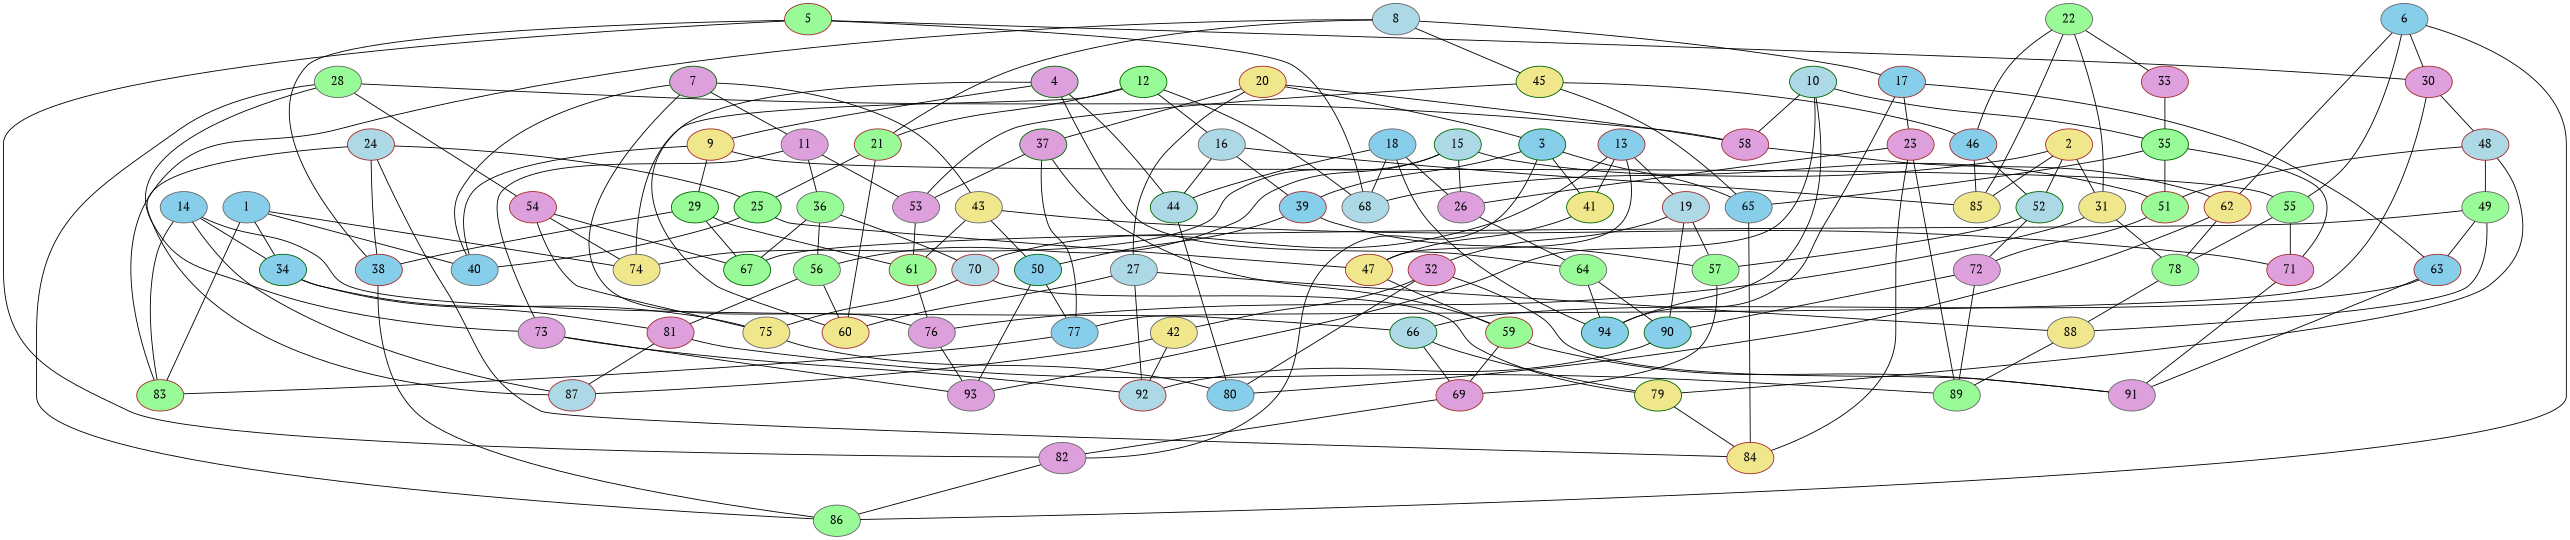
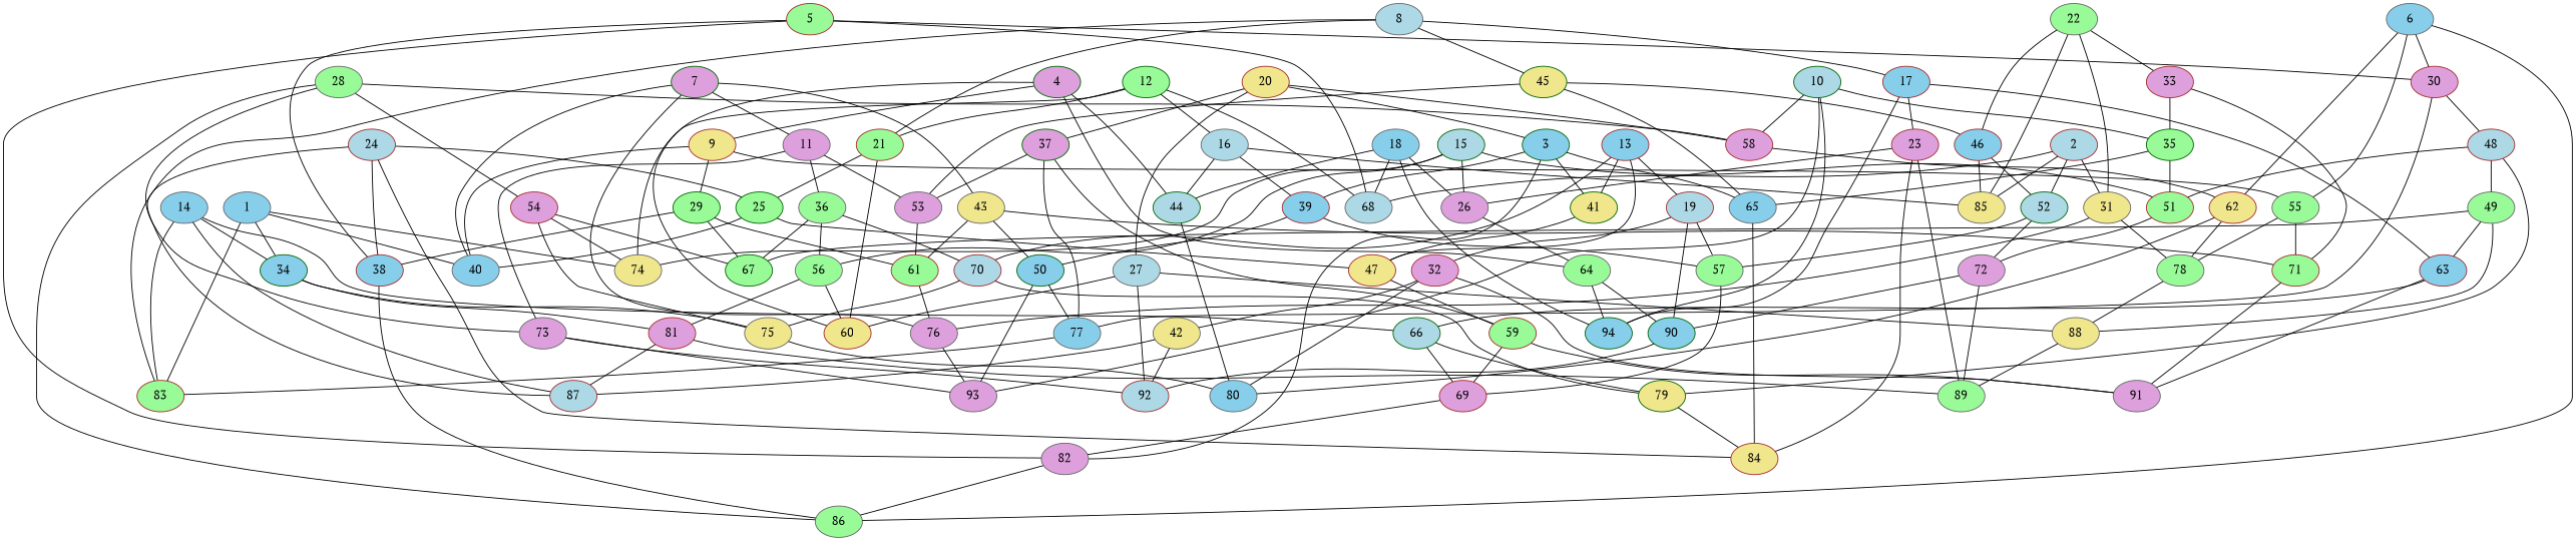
  graph {
    fontname="PT Serif"
    node [color=gray40 fillcolor=palegreen fontname="PT Serif" style=filled]
    edge [fontname="PT Serif"]
    1 [fillcolor=skyblue]
    34 [color=darkgreen fillcolor=skyblue]
    40 [fillcolor=skyblue]
    74 [fillcolor=khaki]
    83 [color=brown]
    75 [fillcolor=khaki]
    81 [color=brown fillcolor=plum]
-   2 [color=brown fillcolor=khaki]
+   2 [color=brown fillcolor=lightblue]
    31 [fillcolor=khaki]
    52 [color=darkgreen fillcolor=lightblue]
    68 [fillcolor=lightblue]
    85 [fillcolor=khaki]
    76 [fillcolor=plum]
    78
    57
    72 [fillcolor=plum]
    3 [color=darkgreen fillcolor=skyblue]
    39 [color=brown fillcolor=skyblue]
    41 [color=darkgreen fillcolor=khaki]
    65 [fillcolor=skyblue]
    82 [fillcolor=plum]
    50 [color=darkgreen fillcolor=skyblue]
    47 [color=brown fillcolor=khaki]
    84 [color=brown fillcolor=khaki]
    86
    4 [color=darkgreen fillcolor=plum]
    9 [color=brown fillcolor=khaki]
    44 [color=darkgreen fillcolor=lightblue]
    60 [color=brown fillcolor=khaki]
    64
    55
    29 [color=darkgreen]
    80 [fillcolor=skyblue]
    94 [color=darkgreen fillcolor=skyblue]
    90 [color=darkgreen fillcolor=skyblue]
    5 [color=brown]
    30 [color=brown fillcolor=plum]
    38 [color=brown fillcolor=skyblue]
    48 [color=brown fillcolor=lightblue]
    77 [fillcolor=skyblue]
    6 [fillcolor=skyblue]
    62 [color=brown fillcolor=khaki]
-   71 [color=brown fillcolor=plum]
+   71 [color=brown]
    7 [color=darkgreen fillcolor=plum]
    11 [fillcolor=plum]
    43 [fillcolor=khaki]
    36
    53 [fillcolor=plum]
    73 [fillcolor=plum]
    61 [color=brown]
    93 [fillcolor=plum]
    8 [fillcolor=lightblue]
    17 [color=brown fillcolor=skyblue]
    21 [color=brown]
    45 [color=darkgreen fillcolor=khaki]
    23 [color=brown fillcolor=plum]
    63 [color=brown fillcolor=skyblue]
    25 [color=darkgreen]
    46 [color=brown fillcolor=skyblue]
    67 [color=darkgreen]
    10 [color=darkgreen fillcolor=lightblue]
    35 [color=darkgreen]
    58 [color=brown fillcolor=plum]
    51 [color=brown]
    70 [color=brown fillcolor=lightblue]
    56
    92 [color=brown fillcolor=lightblue]
    12 [color=darkgreen]
    16 [fillcolor=lightblue]
    13 [color=brown fillcolor=skyblue]
    19 [color=brown fillcolor=lightblue]
    32 [color=brown fillcolor=plum]
    59 [color=brown]
    79 [color=darkgreen fillcolor=khaki]
    14 [fillcolor=skyblue]
    66 [color=darkgreen fillcolor=lightblue]
    87 [color=brown fillcolor=lightblue]
    69 [color=brown fillcolor=plum]
    15 [color=darkgreen fillcolor=lightblue]
    26 [fillcolor=plum]
    89
    91 [fillcolor=plum]
    18 [fillcolor=skyblue]
    42 [fillcolor=khaki]
    20 [color=brown fillcolor=khaki]
    27 [fillcolor=lightblue]
    37 [color=darkgreen fillcolor=plum]
    88 [fillcolor=khaki]
    22
    33 [color=brown fillcolor=plum]
    24 [color=brown fillcolor=lightblue]
    28
    54 [color=brown fillcolor=plum]
    49
    1 -- 34
    1 -- 40
    1 -- 74
    1 -- 83
    34 -- 75
    34 -- 81
    75 -- 80
    81 -- 87
    81 -- 89
    2 -- 31
    2 -- 52
    2 -- 68
    2 -- 85
    31 -- 76
    31 -- 78
    52 -- 57
    52 -- 72
    76 -- 93
    78 -- 88
    57 -- 69
    72 -- 90
    72 -- 89
    3 -- 39
    3 -- 41
    3 -- 65
    3 -- 82
    39 -- 57
    39 -- 50
    41 -- 47
    65 -- 84
    82 -- 86
    50 -- 77
    50 -- 93
    47 -- 59
    4 -- 9
    4 -- 44
    4 -- 60
    4 -- 64
    9 -- 40
    9 -- 55
    9 -- 29
    44 -- 80
    64 -- 94
    64 -- 90
    55 -- 78
    55 -- 71
    29 -- 38
    29 -- 61
    29 -- 67
    90 -- 92
    5 -- 68
    5 -- 82
    5 -- 30
    5 -- 38
    30 -- 48
    30 -- 77
    38 -- 86
    48 -- 51
    48 -- 79
    48 -- 49
    77 -- 83
    6 -- 86
    6 -- 55
    6 -- 30
    6 -- 62
    62 -- 78
    62 -- 80
    71 -- 91
    7 -- 40
    7 -- 76
    7 -- 11
    7 -- 43
    11 -- 36
    11 -- 53
    11 -- 73
    43 -- 50
    43 -- 71
    43 -- 61
    36 -- 67
    36 -- 70
    36 -- 56
    53 -- 61
    73 -- 93
    73 -- 92
    61 -- 76
    8 -- 83
    8 -- 17
    8 -- 21
    8 -- 45
    17 -- 94
    17 -- 23
    17 -- 63
    21 -- 60
    21 -- 25
    45 -- 65
    45 -- 53
    45 -- 46
    23 -- 84
    23 -- 26
    23 -- 89
    63 -- 66
    63 -- 91
    25 -- 40
    25 -- 47
    46 -- 52
    46 -- 85
    10 -- 94
    10 -- 93
    10 -- 35
    10 -- 58
    35 -- 65
    35 -- 51
    58 -- 62
    51 -- 72
    70 -- 75
    70 -- 79
    56 -- 81
    56 -- 60
    12 -- 74
    12 -- 68
    12 -- 21
    12 -- 16
    16 -- 85
    16 -- 39
    16 -- 44
    13 -- 41
    13 -- 47
    13 -- 70
    13 -- 19
    19 -- 57
    19 -- 90
    19 -- 32
    32 -- 80
    32 -- 91
    32 -- 42
    59 -- 69
    59 -- 91
    79 -- 84
    14 -- 34
    14 -- 83
    14 -- 66
    14 -- 87
    66 -- 79
    66 -- 69
    69 -- 82
    15 -- 74
    15 -- 51
    15 -- 56
    15 -- 26
    26 -- 64
    18 -- 68
    18 -- 44
    18 -- 94
    18 -- 26
    42 -- 92
    42 -- 87
    20 -- 3
    20 -- 58
    20 -- 27
    20 -- 37
    27 -- 60
    27 -- 92
    27 -- 88
    37 -- 77
    37 -- 53
    37 -- 59
    88 -- 89
    22 -- 31
    22 -- 85
    22 -- 46
    22 -- 33
-   35 -- 71
+   33 -- 71
    33 -- 35
    24 -- 84
    24 -- 38
    24 -- 25
    24 -- 87
    28 -- 86
    28 -- 73
    28 -- 58
    28 -- 54
    54 -- 74
    54 -- 75
    54 -- 67
    49 -- 63
    49 -- 67
    49 -- 88
  }
